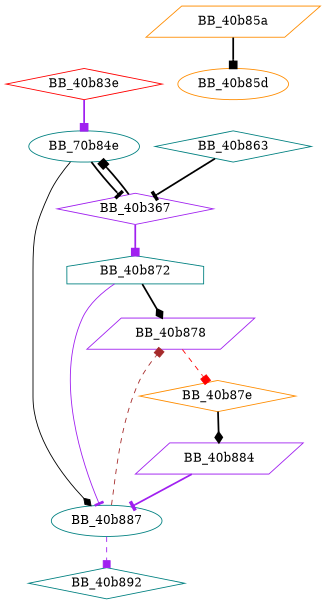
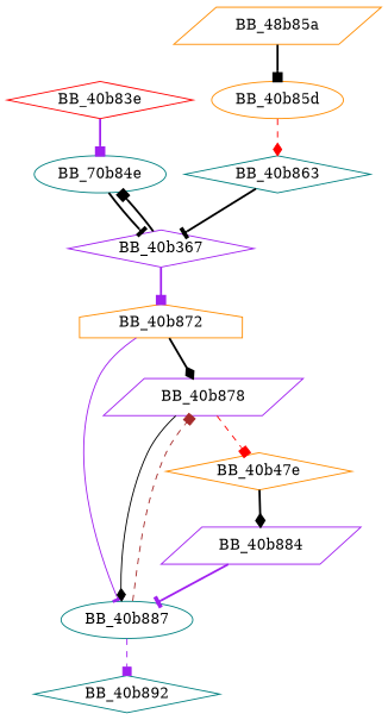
  digraph {
    node [color=teal shape=diamond]
    edge [arrowhead=box color=black style=bold]
    BB_40b83e [color=red]
    n2 [label=BB_70b84e shape=ellipse]
    n3 [color=purple label=BB_40b367]
-   BB_40b872 [shape=house]
-   BB_40b85a [color=darkorange shape=parallelogram]
+   BB_40b872 [color=darkorange shape=house]
+   BB_40b85a [color=darkorange shape=parallelogram label=BB_48b85a]
    BB_40b85d [color=darkorange shape=ellipse]
    BB_40b878 [color=purple shape=parallelogram]
    BB_40b887 [shape=ellipse]
    BB_40b863
-   BB_40b87e [color=darkorange]
+   BB_40b87e [color=darkorange label=BB_40b47e]
    BB_40b884 [color=purple shape=parallelogram]
    BB_40b892
    BB_40b83e -> n2 [color=purple]
    n2 -> n3 [arrowhead=tee]
    n3 -> n2
    n3 -> BB_40b872 [color=purple]
    BB_40b872 -> BB_40b878 [arrowhead=diamond]
    BB_40b872 -> BB_40b887 [arrowhead=tee color=purple style=solid]
    BB_40b85a -> BB_40b85d
-   n2 -> BB_40b887 [arrowhead=diamond style=solid]
+   BB_40b85d -> BB_40b863 [arrowhead=diamond color=red style=dashed]
+   BB_40b878 -> BB_40b887 [arrowhead=diamond style=solid]
    BB_40b878 -> BB_40b87e [color=red style=dashed]
    BB_40b887 -> BB_40b878 [color=brown style=dashed]
    BB_40b887 -> BB_40b892 [color=purple style=dashed]
    BB_40b863 -> n3 [arrowhead=tee]
    BB_40b87e -> BB_40b884 [arrowhead=diamond]
    BB_40b884 -> BB_40b887 [arrowhead=tee color=purple]
  }
